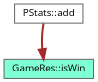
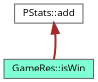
  digraph {
    rankdir=TB
    fontname="Open Sans"
    node [fontname="Open Sans" fontsize=10 shape=box style=filled]
    n1 [color=gray40 fillcolor=white fontcolor=black height=0.2 label="PStats::add" width=0.4]
    n2 [color=grey40 fillcolor=aquamarine height=0.2 label="GameRes::isWin" width=0.4]
-   n1 -> n2 [color=brown fontname="Open Sans" fontsize=10 labelfontname=Helvetica labelfontsize=10 style=bold]
+   n2 -> n1 [color=brown fontname="Open Sans" fontsize=10 labelfontname=Helvetica labelfontsize=10 style=bold]
  }
